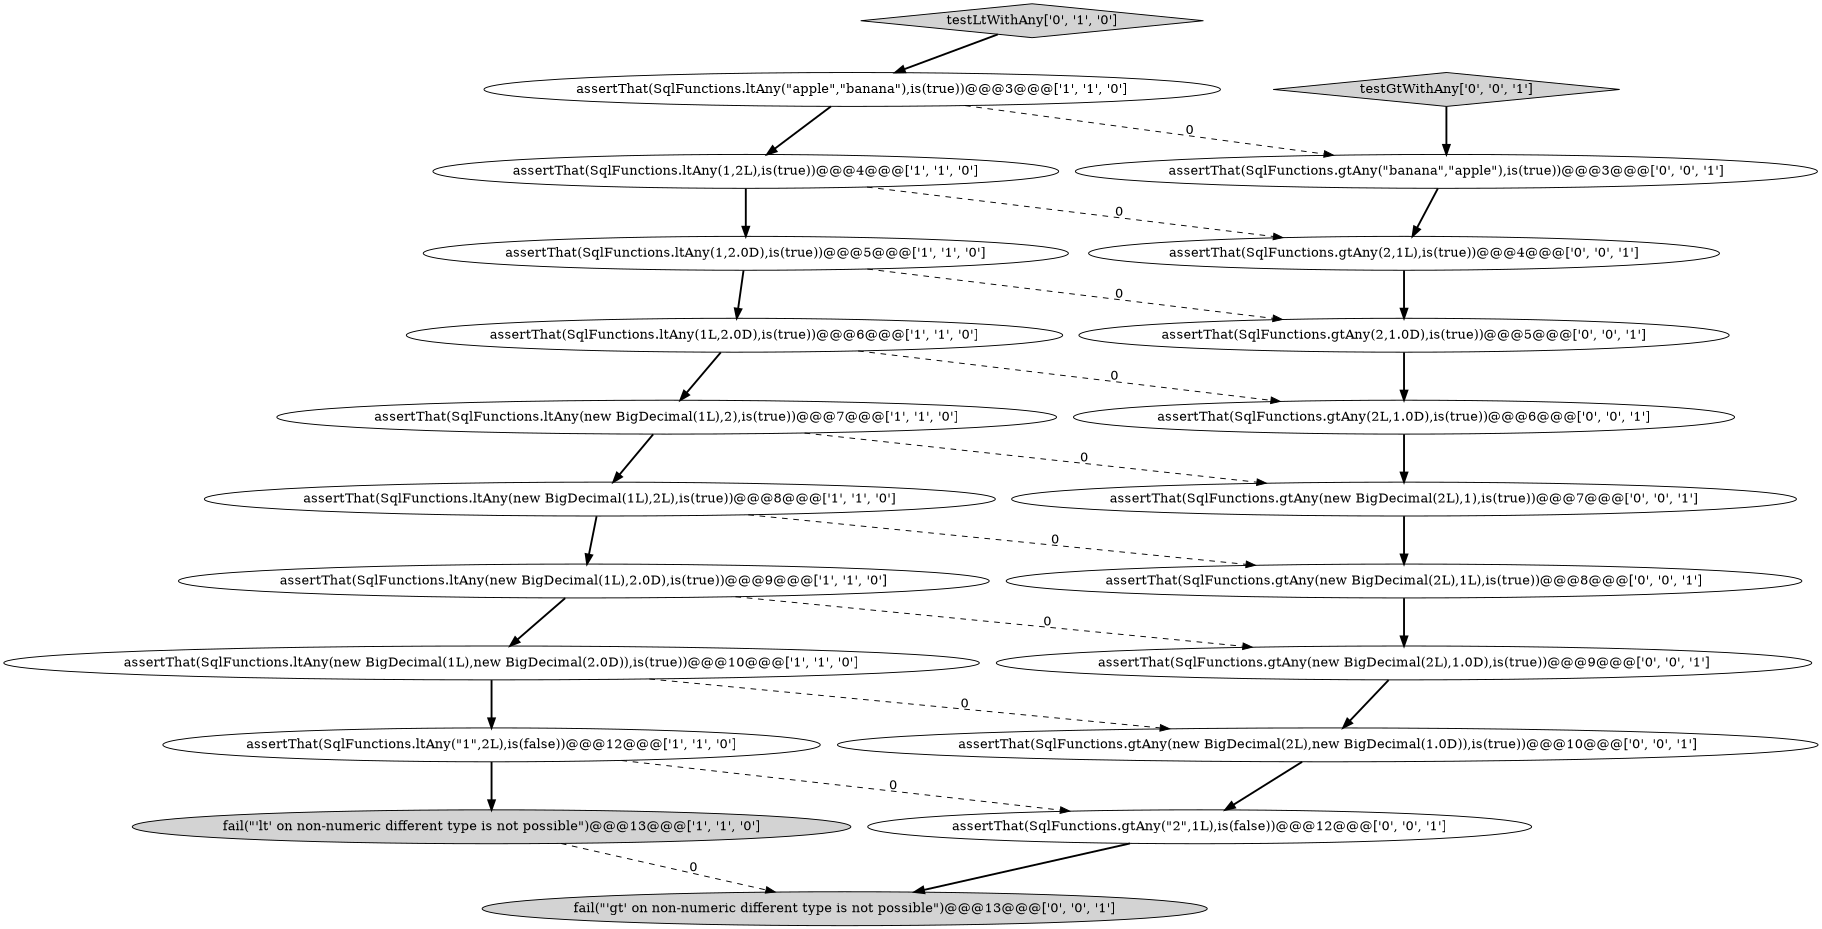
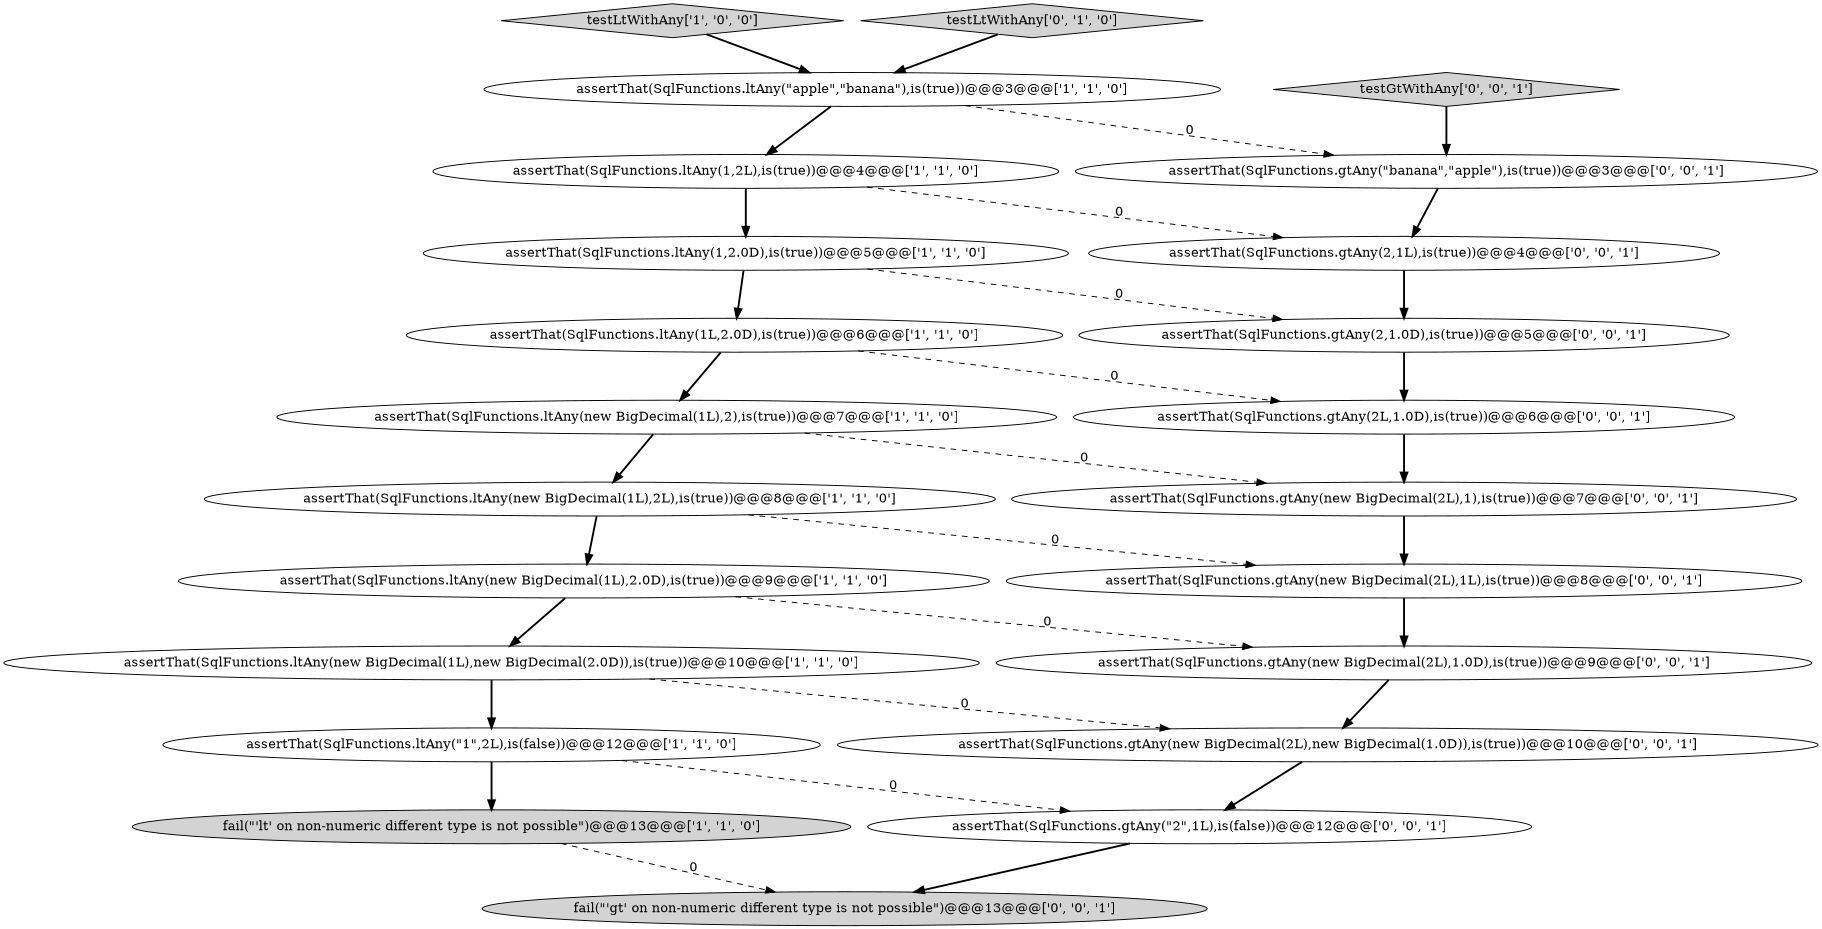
  digraph {
    node [fillcolor=white shape=ellipse style=filled]
    edge [style=bold]
    n1 [label="assertThat(SqlFunctions.ltAny(new BigDecimal(1L),2.0D),is(true))@@@9@@@['1', '1', '0']"]
    n2 [label="assertThat(SqlFunctions.ltAny(new BigDecimal(1L),new BigDecimal(2.0D)),is(true))@@@10@@@['1', '1', '0']"]
    n3 [label="assertThat(SqlFunctions.gtAny(new BigDecimal(2L),1.0D),is(true))@@@9@@@['0', '0', '1']"]
    n4 [label="assertThat(SqlFunctions.gtAny(\"banana\",\"apple\"),is(true))@@@3@@@['0', '0', '1']"]
    n5 [label="assertThat(SqlFunctions.gtAny(2,1L),is(true))@@@4@@@['0', '0', '1']"]
    n6 [label="assertThat(SqlFunctions.gtAny(new BigDecimal(2L),1L),is(true))@@@8@@@['0', '0', '1']"]
    n7 [label="assertThat(SqlFunctions.ltAny(new BigDecimal(1L),2L),is(true))@@@8@@@['1', '1', '0']"]
    n8 [label="assertThat(SqlFunctions.ltAny(new BigDecimal(1L),2),is(true))@@@7@@@['1', '1', '0']"]
    n9 [label="assertThat(SqlFunctions.gtAny(new BigDecimal(2L),1),is(true))@@@7@@@['0', '0', '1']"]
    n10 [label="assertThat(SqlFunctions.gtAny(2L,1.0D),is(true))@@@6@@@['0', '0', '1']"]
+   n11 [fillcolor=lightgray label="testLtWithAny['1', '0', '0']" shape=diamond]
    n12 [label="assertThat(SqlFunctions.ltAny(\"apple\",\"banana\"),is(true))@@@3@@@['1', '1', '0']"]
    n13 [label="assertThat(SqlFunctions.gtAny(2,1.0D),is(true))@@@5@@@['0', '0', '1']"]
    n14 [label="assertThat(SqlFunctions.ltAny(\"1\",2L),is(false))@@@12@@@['1', '1', '0']"]
    n15 [label="assertThat(SqlFunctions.gtAny(\"2\",1L),is(false))@@@12@@@['0', '0', '1']"]
    n16 [fillcolor=lightgray label="fail(\"'lt' on non-numeric different type is not possible\")@@@13@@@['1', '1', '0']"]
    n17 [label="assertThat(SqlFunctions.gtAny(new BigDecimal(2L),new BigDecimal(1.0D)),is(true))@@@10@@@['0', '0', '1']"]
    n18 [label="assertThat(SqlFunctions.ltAny(1,2L),is(true))@@@4@@@['1', '1', '0']"]
    n19 [label="assertThat(SqlFunctions.ltAny(1,2.0D),is(true))@@@5@@@['1', '1', '0']"]
    n20 [fillcolor=lightgray label="fail(\"'gt' on non-numeric different type is not possible\")@@@13@@@['0', '0', '1']"]
    n21 [label="assertThat(SqlFunctions.ltAny(1L,2.0D),is(true))@@@6@@@['1', '1', '0']"]
    n22 [fillcolor=lightgray label="testGtWithAny['0', '0', '1']" shape=diamond]
    n23 [fillcolor=lightgray label="testLtWithAny['0', '1', '0']" shape=diamond]
    n1 -> n2
    n1 -> n3 [label=0 style=dashed]
    n2 -> n14
    n2 -> n17 [label=0 style=dashed]
    n3 -> n17
    n4 -> n5
    n5 -> n13
    n6 -> n3
    n7 -> n1
    n7 -> n6 [label=0 style=dashed]
    n8 -> n7
    n8 -> n9 [label=0 style=dashed]
    n9 -> n6
    n10 -> n9
+   n11 -> n12
    n12 -> n4 [label=0 style=dashed]
    n12 -> n18
    n13 -> n10
    n14 -> n15 [label=0 style=dashed]
    n14 -> n16
    n15 -> n20
    n16 -> n20 [label=0 style=dashed]
    n17 -> n15
    n18 -> n5 [label=0 style=dashed]
    n18 -> n19
    n19 -> n13 [label=0 style=dashed]
    n19 -> n21
    n21 -> n8
    n21 -> n10 [label=0 style=dashed]
    n22 -> n4
    n23 -> n12
  }
